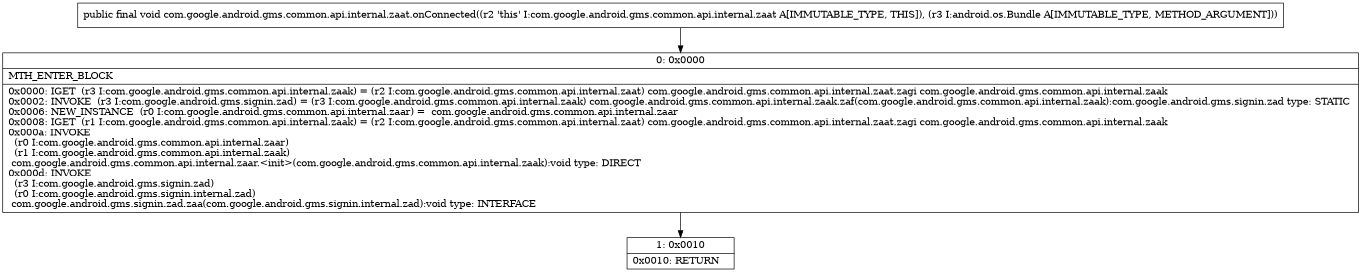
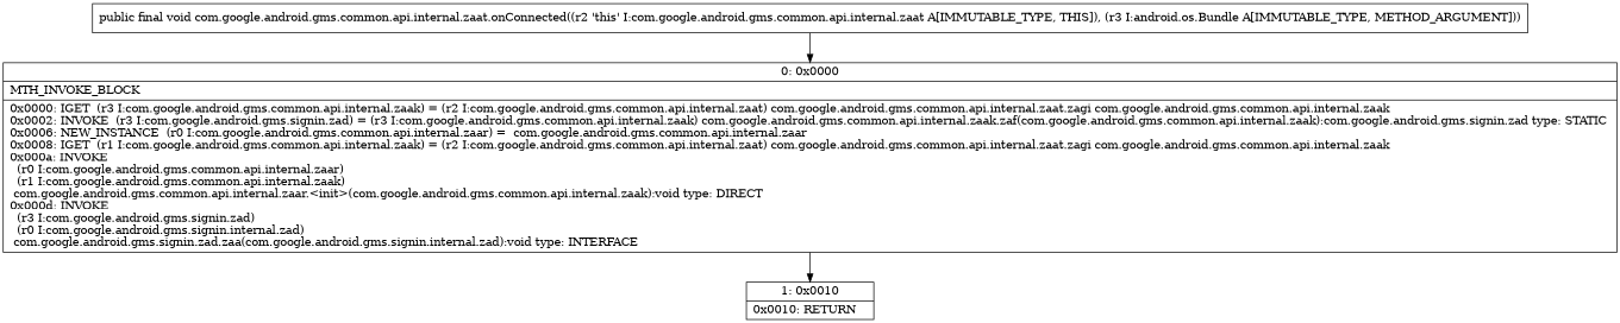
  digraph {
    fontname="DejaVu Serif"
    node [shape=record fontname="DejaVu Serif"]
    edge [fontname="DejaVu Serif"]
-   n1 [label="{0\:\ 0x0000|MTH_ENTER_BLOCK\l|0x0000: IGET  (r3 I:com.google.android.gms.common.api.internal.zaak) = (r2 I:com.google.android.gms.common.api.internal.zaat) com.google.android.gms.common.api.internal.zaat.zagi com.google.android.gms.common.api.internal.zaak \l0x0002: INVOKE  (r3 I:com.google.android.gms.signin.zad) = (r3 I:com.google.android.gms.common.api.internal.zaak) com.google.android.gms.common.api.internal.zaak.zaf(com.google.android.gms.common.api.internal.zaak):com.google.android.gms.signin.zad type: STATIC \l0x0006: NEW_INSTANCE  (r0 I:com.google.android.gms.common.api.internal.zaar) =  com.google.android.gms.common.api.internal.zaar \l0x0008: IGET  (r1 I:com.google.android.gms.common.api.internal.zaak) = (r2 I:com.google.android.gms.common.api.internal.zaat) com.google.android.gms.common.api.internal.zaat.zagi com.google.android.gms.common.api.internal.zaak \l0x000a: INVOKE  \l  (r0 I:com.google.android.gms.common.api.internal.zaar)\l  (r1 I:com.google.android.gms.common.api.internal.zaak)\l com.google.android.gms.common.api.internal.zaar.\<init\>(com.google.android.gms.common.api.internal.zaak):void type: DIRECT \l0x000d: INVOKE  \l  (r3 I:com.google.android.gms.signin.zad)\l  (r0 I:com.google.android.gms.signin.internal.zad)\l com.google.android.gms.signin.zad.zaa(com.google.android.gms.signin.internal.zad):void type: INTERFACE \l}"]
+   n1 [label="{0\:\ 0x0000|MTH_INVOKE_BLOCK\l|0x0000: IGET  (r3 I:com.google.android.gms.common.api.internal.zaak) = (r2 I:com.google.android.gms.common.api.internal.zaat) com.google.android.gms.common.api.internal.zaat.zagi com.google.android.gms.common.api.internal.zaak \l0x0002: INVOKE  (r3 I:com.google.android.gms.signin.zad) = (r3 I:com.google.android.gms.common.api.internal.zaak) com.google.android.gms.common.api.internal.zaak.zaf(com.google.android.gms.common.api.internal.zaak):com.google.android.gms.signin.zad type: STATIC \l0x0006: NEW_INSTANCE  (r0 I:com.google.android.gms.common.api.internal.zaar) =  com.google.android.gms.common.api.internal.zaar \l0x0008: IGET  (r1 I:com.google.android.gms.common.api.internal.zaak) = (r2 I:com.google.android.gms.common.api.internal.zaat) com.google.android.gms.common.api.internal.zaat.zagi com.google.android.gms.common.api.internal.zaak \l0x000a: INVOKE  \l  (r0 I:com.google.android.gms.common.api.internal.zaar)\l  (r1 I:com.google.android.gms.common.api.internal.zaak)\l com.google.android.gms.common.api.internal.zaar.\<init\>(com.google.android.gms.common.api.internal.zaak):void type: DIRECT \l0x000d: INVOKE  \l  (r3 I:com.google.android.gms.signin.zad)\l  (r0 I:com.google.android.gms.signin.internal.zad)\l com.google.android.gms.signin.zad.zaa(com.google.android.gms.signin.internal.zad):void type: INTERFACE \l}"]
    n2 [label="{1\:\ 0x0010|0x0010: RETURN   \l}"]
    n3 [label="{public final void com.google.android.gms.common.api.internal.zaat.onConnected((r2 'this' I:com.google.android.gms.common.api.internal.zaat A[IMMUTABLE_TYPE, THIS]), (r3 I:android.os.Bundle A[IMMUTABLE_TYPE, METHOD_ARGUMENT])) }"]
    n1 -> n2
    n3 -> n1
  }
